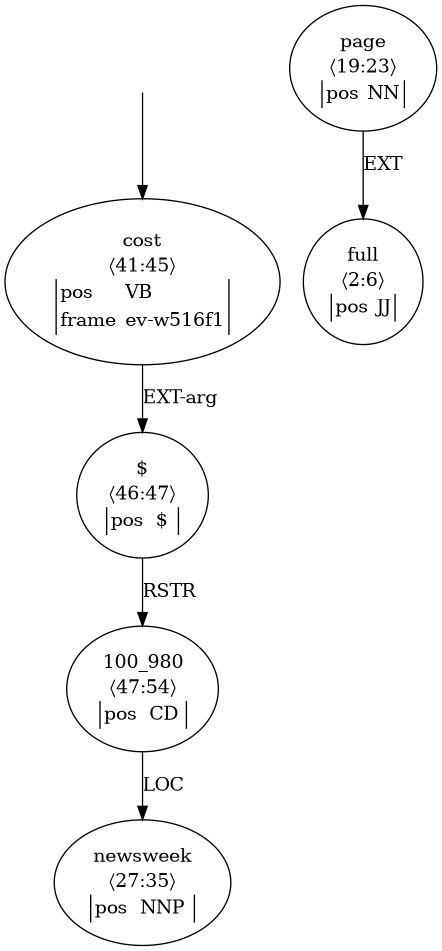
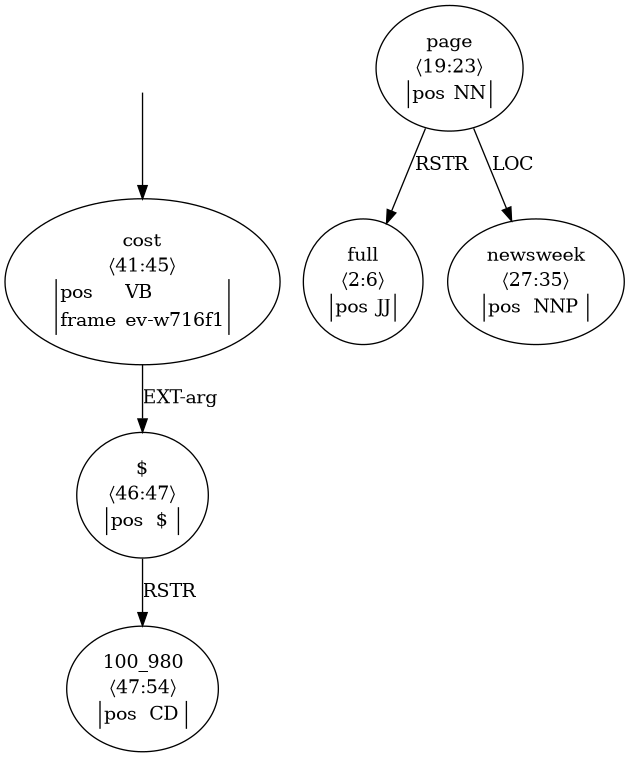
  digraph {
    top [style=invis]
-   n2 [label=<<table align="center" border="0" cellspacing="0"><tr><td colspan="2">cost</td></tr><tr><td colspan="2">〈41:45〉</td></tr><tr><td sides="l" border="1" align="left">pos</td><td sides="r" border="1" align="left">VB</td></tr><tr><td sides="l" border="1" align="left">frame</td><td sides="r" border="1" align="left">ev-w516f1</td></tr></table>>]
+   n2 [label=<<table align="center" border="0" cellspacing="0"><tr><td colspan="2">cost</td></tr><tr><td colspan="2">〈41:45〉</td></tr><tr><td sides="l" border="1" align="left">pos</td><td sides="r" border="1" align="left">VB</td></tr><tr><td sides="l" border="1" align="left">frame</td><td sides="r" border="1" align="left">ev-w716f1</td></tr></table>>]
    n3 [label=<<table align="center" border="0" cellspacing="0"><tr><td colspan="2">$</td></tr><tr><td colspan="2">〈46:47〉</td></tr><tr><td sides="l" border="1" align="left">pos</td><td sides="r" border="1" align="left">$</td></tr></table>>]
    n4 [label=<<table align="center" border="0" cellspacing="0"><tr><td colspan="2">page</td></tr><tr><td colspan="2">〈19:23〉</td></tr><tr><td sides="l" border="1" align="left">pos</td><td sides="r" border="1" align="left">NN</td></tr></table>>]
    n5 [label=<<table align="center" border="0" cellspacing="0"><tr><td colspan="2">full</td></tr><tr><td colspan="2">〈2:6〉</td></tr><tr><td sides="l" border="1" align="left">pos</td><td sides="r" border="1" align="left">JJ</td></tr></table>>]
    n6 [label=<<table align="center" border="0" cellspacing="0"><tr><td colspan="2">newsweek</td></tr><tr><td colspan="2">〈27:35〉</td></tr><tr><td sides="l" border="1" align="left">pos</td><td sides="r" border="1" align="left">NNP</td></tr></table>>]
    n7 [label=<<table align="center" border="0" cellspacing="0"><tr><td colspan="2">100_980</td></tr><tr><td colspan="2">〈47:54〉</td></tr><tr><td sides="l" border="1" align="left">pos</td><td sides="r" border="1" align="left">CD</td></tr></table>>]
    top -> n2
    n2 -> n3 [label="EXT-arg"]
    n3 -> n7 [label=RSTR]
-   n4 -> n5 [label=EXT]
-   n7 -> n6 [label=LOC]
+   n4 -> n5 [label=RSTR]
+   n4 -> n6 [label=LOC]
  }
